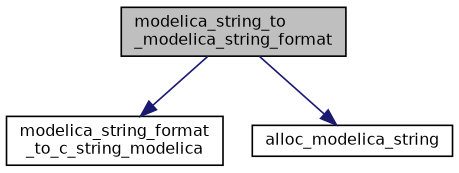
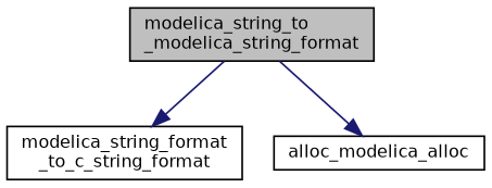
  digraph {
    fontname="DejaVu Sans"
    rankdir=TB
    node [color=black fillcolor=white fontname="DejaVu Sans" fontsize=10 shape=record style=filled]
    edge [color=midnightblue fontname="DejaVu Sans" fontsize=10 labelfontname=Helvetica labelfontsize=10 style=solid]
    n1 [fillcolor=grey75 fontcolor=black height=0.2 label="modelica_string_to\l_modelica_string_format" width=0.4]
-   n2 [height=0.2 label="modelica_string_format\l_to_c_string_modelica" width=0.4]
-   n3 [height=0.2 label=alloc_modelica_string width=0.4]
+   n2 [height=0.2 label="modelica_string_format\l_to_c_string_format" width=0.4]
+   n3 [height=0.2 label=alloc_modelica_alloc width=0.4]
    n1 -> n2
    n1 -> n3
  }
